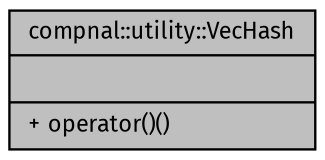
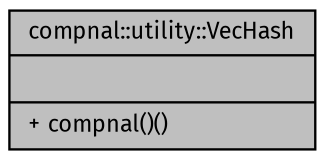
  digraph {
    fontname="Fira Sans"
-   n1 [color=black fillcolor=grey75 fontcolor=black fontname="Fira Sans" fontsize=10 height=0.2 label="{compnal::utility::VecHash\n||+ operator()()\l}" shape=record style=filled width=0.4]
+   n1 [color=black fillcolor=grey75 fontcolor=black fontname="Fira Sans" fontsize=10 height=0.2 label="{compnal::utility::VecHash\n||+ compnal()()\l}" shape=record style=filled width=0.4]
  }
